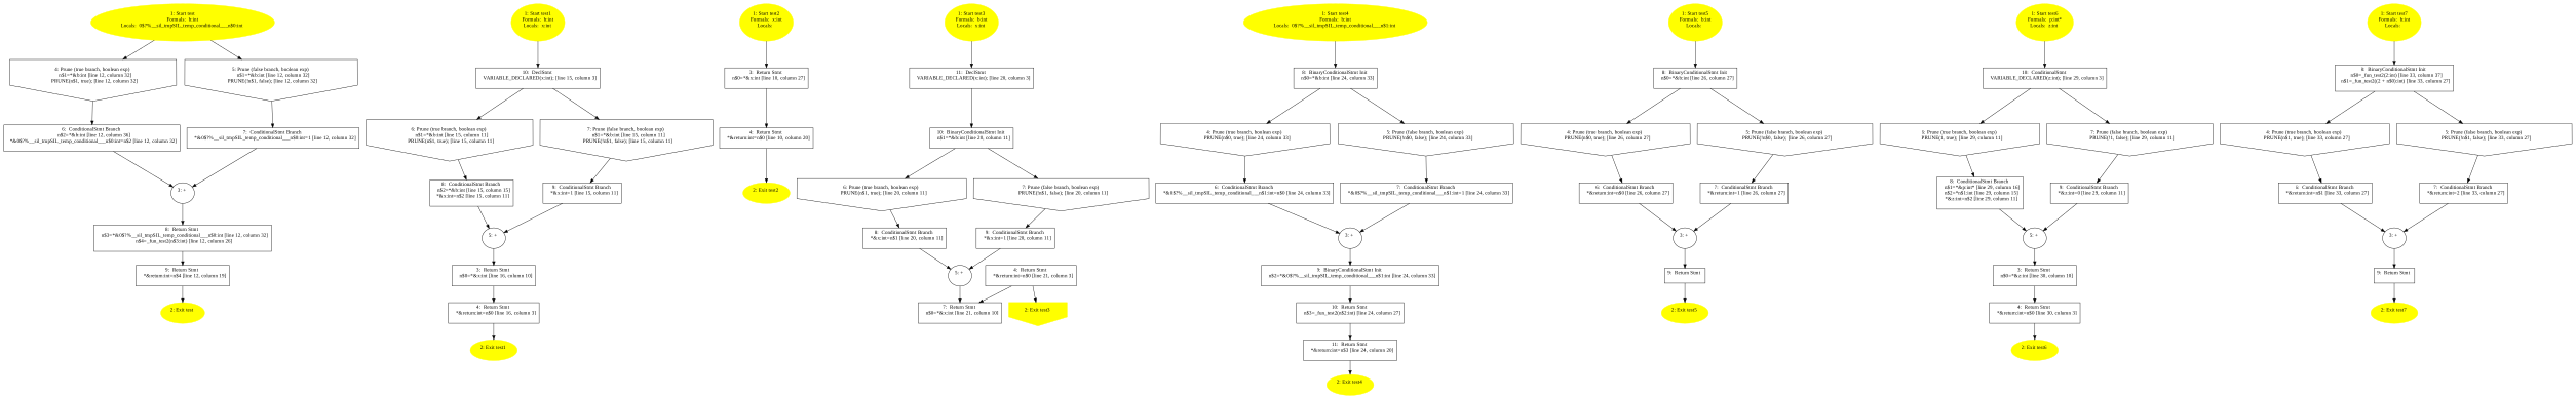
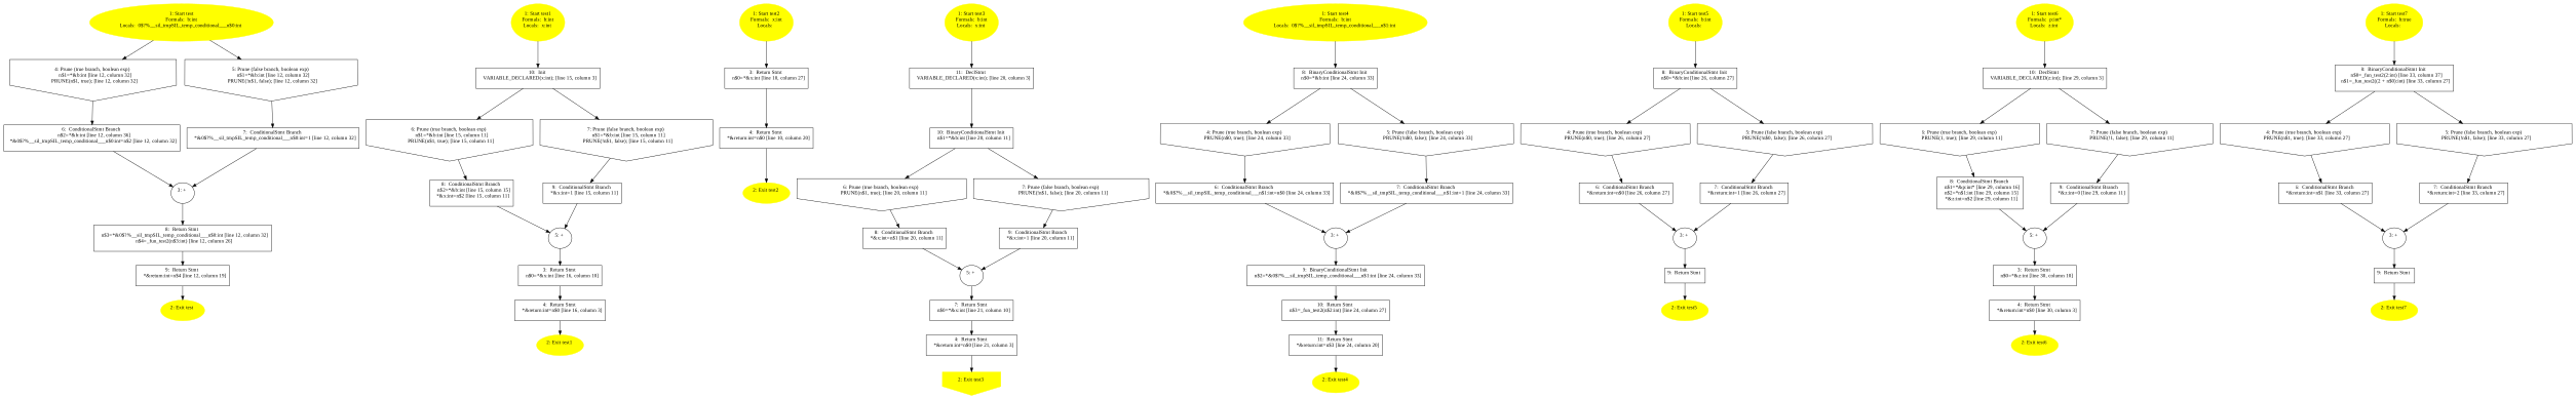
  digraph {
    fontname="Liberation Serif"
    node [fontname="Liberation Serif" shape=box]
    edge [fontname="Liberation Serif"]
    n1 [color=yellow label="1: Start test\nFormals:  b:int\nLocals:  0$?%__sil_tmpSIL_temp_conditional___n$0:int \n  " style=filled shape=""]
    n2 [label="4: Prune (true branch, boolean exp) \n   n$1=*&b:int [line 12, column 32]\n  PRUNE(n$1, true); [line 12, column 32]\n " shape=invhouse]
    n3 [label="5: Prune (false branch, boolean exp) \n   n$1=*&b:int [line 12, column 32]\n  PRUNE(!n$1, false); [line 12, column 32]\n " shape=invhouse]
    n4 [label="6:  ConditionalStmt Branch \n   n$2=*&b:int [line 12, column 36]\n  *&0$?%__sil_tmpSIL_temp_conditional___n$0:int=n$2 [line 12, column 32]\n "]
    n5 [label="7:  ConditionalStmt Branch \n   *&0$?%__sil_tmpSIL_temp_conditional___n$0:int=1 [line 12, column 32]\n "]
    n6 [label="3: + \n  " shape=""]
    n7 [color=yellow label="2: Exit test \n  " style=filled shape=""]
    n8 [label="8:  Return Stmt \n   n$3=*&0$?%__sil_tmpSIL_temp_conditional___n$0:int [line 12, column 32]\n  n$4=_fun_test2(n$3:int) [line 12, column 26]\n "]
    n9 [label="9:  Return Stmt \n   *&return:int=n$4 [line 12, column 19]\n "]
    n10 [color=yellow label="1: Start test1\nFormals:  b:int\nLocals:  x:int \n  " style=filled shape=""]
-   n11 [label="10:  DeclStmt \n   VARIABLE_DECLARED(x:int); [line 15, column 3]\n "]
+   n11 [label="10:  Init \n   VARIABLE_DECLARED(x:int); [line 15, column 3]\n "]
    n12 [label="6: Prune (true branch, boolean exp) \n   n$1=*&b:int [line 15, column 11]\n  PRUNE(n$1, true); [line 15, column 11]\n " shape=invhouse]
    n13 [label="7: Prune (false branch, boolean exp) \n   n$1=*&b:int [line 15, column 11]\n  PRUNE(!n$1, false); [line 15, column 11]\n " shape=invhouse]
    n14 [label="8:  ConditionalStmt Branch \n   n$2=*&b:int [line 15, column 15]\n  *&x:int=n$2 [line 15, column 11]\n "]
    n15 [label="9:  ConditionalStmt Branch \n   *&x:int=1 [line 15, column 11]\n "]
    n16 [color=yellow label="2: Exit test1 \n  " style=filled shape=""]
    n17 [label="3:  Return Stmt \n   n$0=*&x:int [line 16, column 10]\n "]
    n18 [label="4:  Return Stmt \n   *&return:int=n$0 [line 16, column 3]\n "]
    n19 [label="5: + \n  " shape=""]
    n20 [color=yellow label="1: Start test2\nFormals:  x:int\nLocals:  \n  " style=filled shape=""]
    n21 [label="3:  Return Stmt \n   n$0=*&x:int [line 10, column 27]\n "]
    n22 [label="4:  Return Stmt \n   *&return:int=n$0 [line 10, column 20]\n "]
    n23 [color=yellow label="2: Exit test2 \n  " style=filled shape=""]
    n24 [color=yellow label="1: Start test3\nFormals:  b:int\nLocals:  x:int \n  " style=filled shape=""]
    n25 [label="11:  DeclStmt \n   VARIABLE_DECLARED(x:int); [line 20, column 3]\n "]
    n26 [label="10:  BinaryConditionalStmt Init \n   n$1=*&b:int [line 20, column 11]\n "]
    n27 [label="6: Prune (true branch, boolean exp) \n   PRUNE(n$1, true); [line 20, column 11]\n " shape=invhouse]
    n28 [label="7: Prune (false branch, boolean exp) \n   PRUNE(!n$1, false); [line 20, column 11]\n " shape=invhouse]
    n29 [color=yellow label="2: Exit test3 \n  " shape=invhouse style=filled]
    n30 [label="7:  Return Stmt \n   n$0=*&x:int [line 21, column 10]\n "]
    n31 [label="4:  Return Stmt \n   *&return:int=n$0 [line 21, column 3]\n "]
    n32 [label="5: + \n  " shape=""]
    n33 [label="8:  ConditionalStmt Branch \n   *&x:int=n$1 [line 20, column 11]\n "]
    n34 [label="9:  ConditionalStmt Branch \n   *&x:int=1 [line 20, column 11]\n "]
    n35 [color=yellow label="1: Start test4\nFormals:  b:int\nLocals:  0$?%__sil_tmpSIL_temp_conditional___n$1:int \n  " style=filled shape=""]
    n36 [label="8:  BinaryConditionalStmt Init \n   n$0=*&b:int [line 24, column 33]\n "]
    n37 [label="4: Prune (true branch, boolean exp) \n   PRUNE(n$0, true); [line 24, column 33]\n " shape=invhouse]
    n38 [label="5: Prune (false branch, boolean exp) \n   PRUNE(!n$0, false); [line 24, column 33]\n " shape=invhouse]
    n39 [label="6:  ConditionalStmt Branch \n   *&0$?%__sil_tmpSIL_temp_conditional___n$1:int=n$0 [line 24, column 33]\n "]
    n40 [label="7:  ConditionalStmt Branch \n   *&0$?%__sil_tmpSIL_temp_conditional___n$1:int=1 [line 24, column 33]\n "]
    n41 [color=yellow label="2: Exit test4 \n  " style=filled shape=""]
    n42 [label="3: + \n  " shape=""]
    n43 [label="9:  BinaryConditionalStmt Init \n   n$2=*&0$?%__sil_tmpSIL_temp_conditional___n$1:int [line 24, column 33]\n "]
    n44 [label="10:  Return Stmt \n   n$3=_fun_test2(n$2:int) [line 24, column 27]\n "]
    n45 [label="11:  Return Stmt \n   *&return:int=n$3 [line 24, column 20]\n "]
    n46 [color=yellow label="1: Start test5\nFormals:  b:int\nLocals:  \n  " style=filled shape=""]
    n47 [label="8:  BinaryConditionalStmt Init \n   n$0=*&b:int [line 26, column 27]\n "]
    n48 [label="4: Prune (true branch, boolean exp) \n   PRUNE(n$0, true); [line 26, column 27]\n " shape=invhouse]
    n49 [label="5: Prune (false branch, boolean exp) \n   PRUNE(!n$0, false); [line 26, column 27]\n " shape=invhouse]
    n50 [label="6:  ConditionalStmt Branch \n   *&return:int=n$0 [line 26, column 27]\n "]
    n51 [label="7:  ConditionalStmt Branch \n   *&return:int=1 [line 26, column 27]\n "]
    n52 [color=yellow label="2: Exit test5 \n  " style=filled shape=""]
    n53 [label="3: + \n  " shape=""]
    n54 [label="9:  Return Stmt \n  "]
    n55 [color=yellow label="1: Start test6\nFormals:  p:int*\nLocals:  z:int \n  " style=filled shape=""]
-   n56 [label="10:  ConditionalStmt \n   VARIABLE_DECLARED(z:int); [line 29, column 3]\n "]
+   n56 [label="10:  DeclStmt \n   VARIABLE_DECLARED(z:int); [line 29, column 3]\n "]
    n57 [label="6: Prune (true branch, boolean exp) \n   PRUNE(1, true); [line 29, column 11]\n " shape=invhouse]
    n58 [label="7: Prune (false branch, boolean exp) \n   PRUNE(!1, false); [line 29, column 11]\n " shape=invhouse]
    n59 [label="8:  ConditionalStmt Branch \n   n$1=*&p:int* [line 29, column 16]\n  n$2=*n$1:int [line 29, column 15]\n  *&z:int=n$2 [line 29, column 11]\n "]
    n60 [label="9:  ConditionalStmt Branch \n   *&z:int=0 [line 29, column 11]\n "]
    n61 [color=yellow label="2: Exit test6 \n  " style=filled shape=""]
    n62 [label="3:  Return Stmt \n   n$0=*&z:int [line 30, column 10]\n "]
    n63 [label="4:  Return Stmt \n   *&return:int=n$0 [line 30, column 3]\n "]
    n64 [label="5: + \n  " shape=""]
-   n65 [color=yellow label="1: Start test7\nFormals:  b:int\nLocals:  \n  " style=filled shape=""]
+   n65 [color=yellow label="1: Start test7\nFormals:  b:true\nLocals:  \n  " style=filled shape=""]
    n66 [label="8:  BinaryConditionalStmt Init \n   n$0=_fun_test2(2:int) [line 33, column 37]\n  n$1=_fun_test2((2 + n$0):int) [line 33, column 27]\n "]
    n67 [label="4: Prune (true branch, boolean exp) \n   PRUNE(n$1, true); [line 33, column 27]\n " shape=invhouse]
    n68 [label="5: Prune (false branch, boolean exp) \n   PRUNE(!n$1, false); [line 33, column 27]\n " shape=invhouse]
    n69 [label="6:  ConditionalStmt Branch \n   *&return:int=n$1 [line 33, column 27]\n "]
    n70 [label="7:  ConditionalStmt Branch \n   *&return:int=2 [line 33, column 27]\n "]
    n71 [color=yellow label="2: Exit test7 \n  " style=filled shape=""]
    n72 [label="3: + \n  " shape=""]
    n73 [label="9:  Return Stmt \n  "]
    n1 -> n2
    n1 -> n3
    n2 -> n4
    n3 -> n5
    n4 -> n6
    n5 -> n6
    n6 -> n8
    n8 -> n9
    n9 -> n7
    n10 -> n11
    n11 -> n12
    n11 -> n13
    n12 -> n14
    n13 -> n15
    n14 -> n19
    n15 -> n19
    n17 -> n18
    n18 -> n16
    n19 -> n17
    n20 -> n21
    n21 -> n22
    n22 -> n23
    n24 -> n25
    n25 -> n26
    n26 -> n27
    n26 -> n28
    n27 -> n33
    n28 -> n34
-   n31 -> n30
+   n30 -> n31
    n31 -> n29
    n32 -> n30
    n33 -> n32
    n34 -> n32
    n35 -> n36
    n36 -> n37
    n36 -> n38
    n37 -> n39
    n38 -> n40
    n39 -> n42
    n40 -> n42
    n42 -> n43
    n43 -> n44
    n44 -> n45
    n45 -> n41
    n46 -> n47
    n47 -> n48
    n47 -> n49
    n48 -> n50
    n49 -> n51
    n50 -> n53
    n51 -> n53
    n53 -> n54
    n54 -> n52
    n55 -> n56
    n56 -> n57
    n56 -> n58
    n57 -> n59
    n58 -> n60
    n59 -> n64
    n60 -> n64
    n62 -> n63
    n63 -> n61
    n64 -> n62
    n65 -> n66
    n66 -> n67
    n66 -> n68
    n67 -> n69
    n68 -> n70
    n69 -> n72
    n70 -> n72
    n72 -> n73
    n73 -> n71
  }
